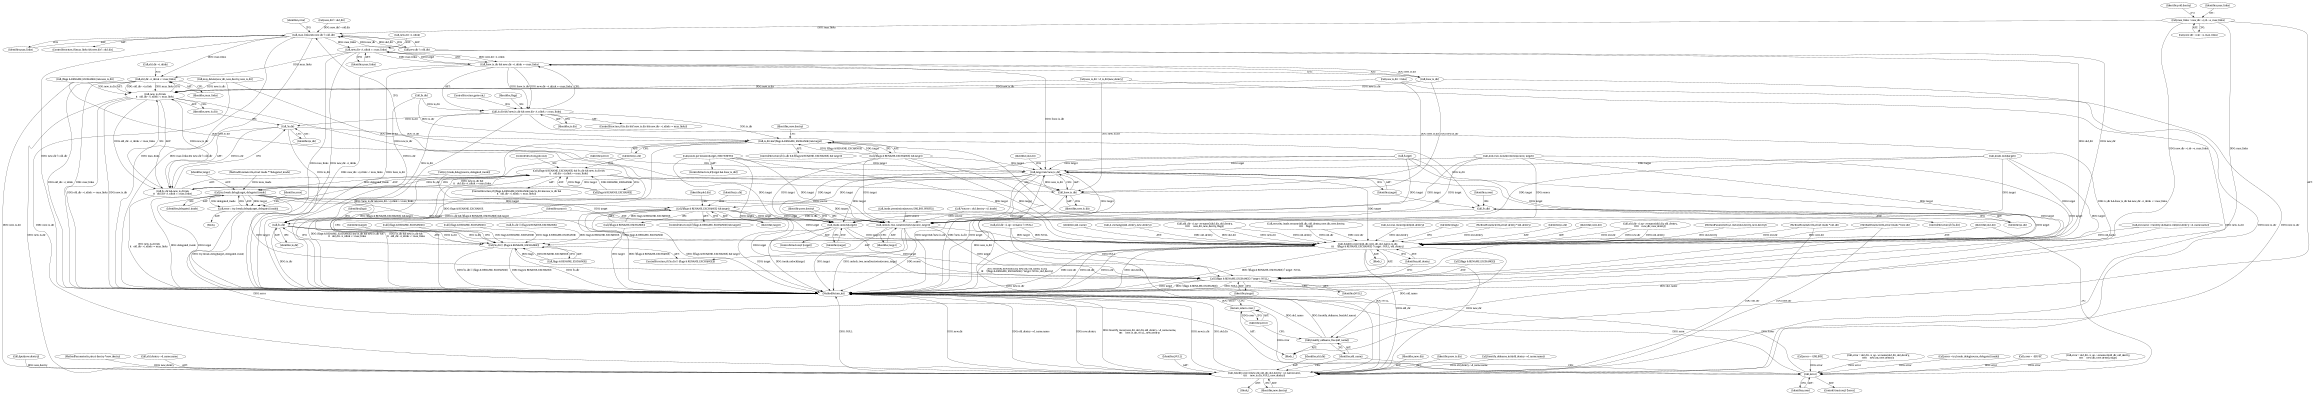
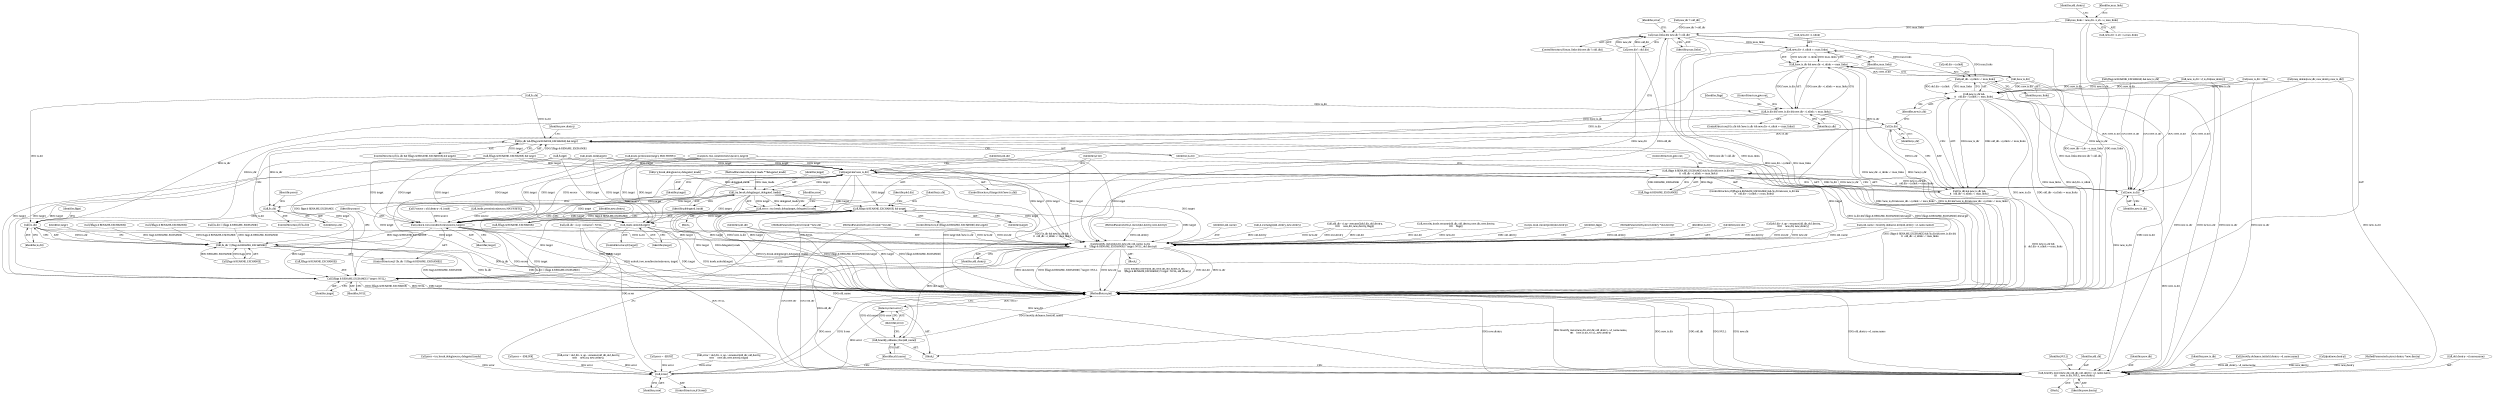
  digraph {
    fontname=Merriweather
    node [fontname=Merriweather]
    edge [fontname=Merriweather]
    n1 [label="(Call,max_links = new_dir->i_sb->s_max_links)"]
    n2 [label="(Call,max_links && new_dir != old_dir)"]
    n3 [label="(MethodReturn,int)"]
    n4 [label="(Block,)"]
    n5 [label="(Call,new_dir->i_sb->s_max_links)"]
    n6 [label="(Call,new_dir->i_nlink >= max_links)"]
    n7 [label="(Call,old_dir->i_nlink >= max_links)"]
    n8 [label="(Identifier,max_links)"]
    n9 [label="(ControlStructure,if (max_links && new_dir != old_dir))"]
    n10 [label="(Call,new_dir != old_dir)"]
    n11 [label="(Return,return error;)"]
    n12 [label="(Call,!new_is_dir && new_dir->i_nlink >= max_links)"]
    n13 [label="(Identifier,max_links)"]
    n14 [label="(Call,new_is_dir &&\n\t\t    old_dir->i_nlink >= max_links)"]
    n15 [label="(Identifier,max_links)"]
    n16 [label="(Call,fsnotify_move(old_dir, new_dir, old_name, is_dir,\n\t\t\t      !(flags & RENAME_EXCHANGE) ? target : NULL, old_dentry))"]
    n17 [label="(Call,is_dir && !new_is_dir && new_dir->i_nlink >= max_links)"]
    n18 [label="(Call,target && !new_is_dir)"]
    n19 [label="(Call,!new_is_dir)"]
    n20 [label="(Call,!is_dir)"]
    n21 [label="(Call,is_dir && !(flags & RENAME_EXCHANGE) && target)"]
    n22 [label="(Call,!is_dir)"]
    n23 [label="(Identifier,is_dir)"]
    n24 [label="(ControlStructure,if (is_dir && !new_is_dir && new_dir->i_nlink >= max_links))"]
    n25 [label="(Call,try_break_deleg(target, delegated_inode))"]
    n26 [label="(Call,!(flags & RENAME_EXCHANGE) && target)"]
    n27 [label="(Call,unlock_two_nondirectories(source, target))"]
    n28 [label="(Call,!(flags & RENAME_EXCHANGE) ? target : NULL)"]
    n29 [label="(Call,inode_unlock(target))"]
    n30 [label="(Call,!new_is_dir)"]
    n31 [label="(Identifier,target)"]
    n32 [label="(ControlStructure,if (target && !new_is_dir))"]
    n33 [label="(Call,fsnotify_move(new_dir, old_dir, old_dentry->d_name.name,\n\t\t\t\t      new_is_dir, NULL, new_dentry))"]
    n34 [label="(Call,!is_dir && new_is_dir &&\n\t\t    old_dir->i_nlink >= max_links)"]
    n35 [label="(Identifier,is_dir)"]
    n36 [label="(Call,!is_dir)"]
    n37 [label="(Identifier,is_dir)"]
    n38 [label="(ControlStructure,if (is_dir && !(flags & RENAME_EXCHANGE) && target))"]
    n39 [label="(Call,!(flags & RENAME_EXCHANGE) && target)"]
    n40 [label="(Call,!is_dir || (flags & RENAME_EXCHANGE))"]
    n41 [label="(Identifier,is_dir)"]
    n42 [label="(Call,(flags & RENAME_EXCHANGE) && !is_dir && new_is_dir &&\n\t\t    old_dir->i_nlink >= max_links)"]
    n43 [label="(Call,flags & RENAME_EXCHANGE)"]
    n44 [label="(ControlStructure,if ((flags & RENAME_EXCHANGE) && !is_dir && new_is_dir &&\n\t\t    old_dir->i_nlink >= max_links))"]
    n45 [label="(Identifier,new_is_dir)"]
    n46 [label="(ControlStructure,if (!is_dir || (flags & RENAME_EXCHANGE)))"]
    n47 [label="(Call,flags & RENAME_EXCHANGE)"]
    n48 [label="(Identifier,is_dir)"]
    n49 [label="(ControlStructure,if (!is_dir))"]
    n50 [label="(Call,fsnotify_oldname_free(old_name))"]
    n51 [label="(Identifier,old_dentry)"]
    n52 [label="(Block,)"]
    n53 [label="(Block,)"]
    n54 [label="(Identifier,new_dentry)"]
    n55 [label="(Identifier,old_name)"]
    n56 [label="(Call,!error)"]
    n57 [label="(Call,error = try_break_deleg(target, delegated_inode))"]
    n58 [label="(Identifier,delegated_inode)"]
    n59 [label="(ControlStructure,if (!(flags & RENAME_EXCHANGE) && target))"]
    n60 [label="(Identifier,target)"]
    n61 [label="(Call,!(flags & RENAME_EXCHANGE))"]
    n62 [label="(Identifier,target)"]
    n63 [label="(Identifier,NULL)"]
    n64 [label="(Identifier,target)"]
    n65 [label="(ControlStructure,if (target))"]
    n66 [label="(Identifier,target)"]
    n67 [label="(Identifier,new_is_dir)"]
    n68 [label="(Block,)"]
    n69 [label="(Identifier,error)"]
    n70 [label="(ControlStructure,if (!error))"]
    n71 [label="(Identifier,error)"]
    n72 [label="(MethodParameterIn,struct inode *new_dir)"]
    n73 [label="(Call,inode_lock(target))"]
    n74 [label="(Identifier,error)"]
    n75 [label="(MethodParameterIn,d_move(old_dentry, new_dentry))"]
    n76 [label="(Call,error = -EMLINK)"]
    n77 [label="(Identifier,NULL)"]
    n78 [label="(Identifier,error)"]
    n79 [label="(Identifier,old_dir)"]
    n80 [label="(MethodParameterIn,struct inode *old_dir)"]
    n81 [label="(Identifier,old_name)"]
    n82 [label="(Identifier,error)"]
    n83 [label="(Call,error = old_dir->i_op->rename(old_dir, old_dentry,\n\t\t\t\t\t      new_dir, new_dentry))"]
    n84 [label="(Call,d_exchange(old_dentry, new_dentry))"]
    n85 [label="(ControlStructure,goto out;)"]
    n86 [label="(Identifier,flags)"]
    n87 [label="(Identifier,error)"]
    n88 [label="(Call,old_dir->i_op->rename != NULL)"]
    n89 [label="(Identifier,old_dir)"]
    n90 [label="(Call,inode_permission(target, MAY_WRITE))"]
    n91 [label="(Call,old_name = fsnotify_oldname_init(old_dentry->d_name.name))"]
    n92 [label="(Call,old_dir->i_op->rename2(old_dir, old_dentry,\n\t\t\t\t\t       new_dir, new_dentry, flags))"]
    n93 [label="(Call,new_is_dir = false)"]
    n94 [label="(Call,security_inode_rename(old_dir, old_dentry, new_dir, new_dentry,\n\t\t\t\t      flags))"]
    n95 [label="(Identifier,old_dir)"]
    n96 [label="(Call,may_delete(new_dir, new_dentry, new_is_dir))"]
    n97 [label="(Call,lock_two_nondirectories(source, target))"]
    n98 [label="(Call,!is_dir || (flags & RENAME_EXCHANGE))"]
    n99 [label="(Identifier,new_dir)"]
    n100 [label="(Call,!is_dir)"]
    n101 [label="(Identifier,flags)"]
    n102 [label="(Call,is_local_mountpoint(old_dentry))"]
    n103 [label="(Identifier,source)"]
    n104 [label="(Identifier,is_dir)"]
    n105 [label="(Identifier,new_dentry)"]
    n106 [label="(Identifier,flags)"]
    n107 [label="(Identifier,target)"]
    n108 [label="(ControlStructure,goto out;)"]
    n109 [label="(Identifier,new_is_dir)"]
    n110 [label="(Identifier,old_dir)"]
    n111 [label="(Call,fsnotify_oldname_init(old_dentry->d_name.name))"]
    n112 [label="(Call,error = try_break_deleg(source, delegated_inode))"]
    n113 [label="(Call,!target)"]
    n114 [label="(MethodParameterIn,struct dentry *old_dentry)"]
    n115 [label="(Identifier,target)"]
    n116 [label="(Identifier,is_dir)"]
    n117 [label="(Call,(flags & RENAME_EXCHANGE) && new_is_dir)"]
    n118 [label="(Call,dput(new_dentry))"]
    n119 [label="(Call,new_is_dir = d_is_dir(new_dentry))"]
    n120 [label="(Identifier,old_dentry)"]
    n121 [label="(Call,!(flags & RENAME_EXCHANGE))"]
    n122 [label="(Identifier,new_dentry)"]
    n123 [label="(MethodParameterIn,struct dentry *new_dentry)"]
    n124 [label="(Call,!(flags & RENAME_EXCHANGE))"]
    n125 [label="(Identifier,new_dir)"]
    n126 [label="(Call,new_dir->i_nlink)"]
    n127 [label="(Call,error = -EBUSY)"]
    n128 [label="(Call,*source = old_dentry->d_inode)"]
    n129 [label="(Call,old_dir->i_nlink)"]
    n130 [label="(Call,error = old_dir->i_op->rename2(old_dir, old_dentry,\n\t\t\t\t\t       new_dir, new_dentry, flags))"]
    n131 [label="(Call,old_dir->i_op->rename(old_dir, old_dentry,\n\t\t\t\t\t      new_dir, new_dentry))"]
    n132 [label="(Call,try_break_deleg(source, delegated_inode))"]
    n133 [label="(Call,new_dir != old_dir)"]
    n134 [label="(Call,old_dentry->d_name.name)"]
-   n135 [label="(Call,inode_permission(source, EMLINK_WRITE))"]
+   n135 [label="(Call,inode_permission(source, MAY_WRITE))"]
    n136 [label="(MethodParameterIn,struct inode **delegated_inode)"]
    n137 [label="(Call,!(flags & RENAME_EXCHANGE))"]
    n138 [label="(Identifier,max_links)"]
    n1 -> n2 [label="DDG: max_links"]
    n1 -> n3 [label="DDG: max_links"]
    n1 -> n3 [label="DDG: new_dir->i_sb->s_max_links"]
    n1 -> n4 [label="AST: "]
    n1 -> n5 [label="CFG: "]
    n2 -> n3 [label="DDG: max_links"]
    n2 -> n3 [label="DDG: max_links && new_dir != old_dir"]
    n2 -> n3 [label="DDG: new_dir != old_dir"]
    n2 -> n6 [label="DDG: max_links"]
    n2 -> n7 [label="DDG: max_links"]
    n2 -> n8 [label="CFG: "]
    n2 -> n9 [label="AST: "]
    n2 -> n10 [label="CFG: "]
    n3 -> n11 [label="CFG: "]
    n5 -> n1 [label="AST: "]
    n6 -> n3 [label="DDG: new_dir->i_nlink"]
    n6 -> n3 [label="DDG: max_links"]
    n6 -> n7 [label="DDG: max_links"]
    n6 -> n12 [label="AST: "]
    n6 -> n12 [label="DDG: new_dir->i_nlink"]
    n6 -> n12 [label="DDG: max_links"]
    n6 -> n13 [label="CFG: "]
    n7 -> n3 [label="DDG: old_dir->i_nlink"]
    n7 -> n3 [label="DDG: max_links"]
    n7 -> n14 [label="AST: "]
    n7 -> n14 [label="DDG: old_dir->i_nlink"]
    n7 -> n14 [label="DDG: max_links"]
    n7 -> n15 [label="CFG: "]
    n8 -> n2 [label="AST: "]
    n10 -> n2 [label="AST: "]
    n10 -> n2 [label="DDG: new_dir"]
    n10 -> n2 [label="DDG: old_dir"]
    n10 -> n16 [label="DDG: old_dir"]
    n10 -> n16 [label="DDG: new_dir"]
    n11 -> n3 [label="DDG: <RET>"]
    n11 -> n4 [label="AST: "]
    n11 -> n71 [label="CFG: "]
    n12 -> n3 [label="DDG: new_dir->i_nlink >= max_links"]
    n12 -> n3 [label="DDG: !new_is_dir"]
-   n12 -> n6 [label="DDG: target"]
+   n12 -> n6 [label="CFG: "]
    n12 -> n17 [label="AST: "]
    n12 -> n17 [label="DDG: !new_is_dir"]
    n12 -> n17 [label="DDG: new_dir->i_nlink >= max_links"]
    n12 -> n18 [label="DDG: !new_is_dir"]
    n12 -> n19 [label="CFG: "]
    n13 -> n6 [label="AST: "]
    n14 -> n3 [label="DDG: new_is_dir"]
    n14 -> n3 [label="DDG: old_dir->i_nlink >= max_links"]
    n14 -> n7 [label="CFG: "]
    n14 -> n30 [label="DDG: new_is_dir"]
    n14 -> n33 [label="DDG: new_is_dir"]
    n14 -> n34 [label="AST: "]
    n14 -> n34 [label="DDG: new_is_dir"]
    n14 -> n34 [label="DDG: old_dir->i_nlink >= max_links"]
    n14 -> n45 [label="CFG: "]
    n15 -> n7 [label="AST: "]
    n16 -> n3 [label="DDG: old_dir"]
    n16 -> n3 [label="DDG: is_dir"]
    n16 -> n3 [label="DDG: old_dentry"]
    n16 -> n3 [label="DDG: !(flags & RENAME_EXCHANGE) ? target : NULL"]
    n16 -> n3 [label="DDG: new_dir"]
    n16 -> n3 [label="DDG: fsnotify_move(old_dir, new_dir, old_name, is_dir,\n\t\t\t      !(flags & RENAME_EXCHANGE) ? target : NULL, old_dentry)"]
    n16 -> n33 [label="DDG: new_dir"]
    n16 -> n33 [label="DDG: old_dir"]
    n16 -> n50 [label="DDG: old_name"]
    n16 -> n51 [label="CFG: "]
    n16 -> n52 [label="AST: "]
    n17 -> n3 [label="DDG: !new_is_dir && new_dir->i_nlink >= max_links"]
    n17 -> n3 [label="DDG: is_dir && !new_is_dir && new_dir->i_nlink >= max_links"]
    n17 -> n12 [label="CFG: "]
    n17 -> n20 [label="DDG: is_dir"]
    n17 -> n21 [label="DDG: is_dir"]
    n17 -> n22 [label="DDG: is_dir"]
    n17 -> n23 [label="CFG: "]
    n17 -> n24 [label="AST: "]
    n18 -> n3 [label="DDG: !new_is_dir"]
    n18 -> n3 [label="DDG: target"]
    n18 -> n3 [label="DDG: target && !new_is_dir"]
    n18 -> n16 [label="DDG: target"]
    n18 -> n25 [label="DDG: target"]
    n18 -> n26 [label="DDG: target"]
    n18 -> n27 [label="DDG: target"]
    n18 -> n28 [label="DDG: target"]
    n18 -> n29 [label="DDG: target"]
    n18 -> n30 [label="CFG: "]
    n18 -> n31 [label="CFG: "]
-   n90 -> n32 [label="AST: "]
+   n18 -> n32 [label="AST: "]
    n19 -> n12 [label="AST: "]
    n19 -> n12 [label="DDG: new_is_dir"]
    n19 -> n14 [label="DDG: new_is_dir"]
    n19 -> n30 [label="DDG: new_is_dir"]
    n19 -> n33 [label="DDG: new_is_dir"]
    n20 -> n21 [label="DDG: is_dir"]
    n20 -> n22 [label="DDG: is_dir"]
    n20 -> n34 [label="AST: "]
    n20 -> n34 [label="DDG: is_dir"]
    n20 -> n35 [label="CFG: "]
    n21 -> n3 [label="DDG: is_dir && !(flags & RENAME_EXCHANGE) && target"]
    n21 -> n3 [label="DDG: !(flags & RENAME_EXCHANGE) && target"]
    n21 -> n36 [label="DDG: is_dir"]
    n21 -> n37 [label="CFG: "]
    n21 -> n38 [label="AST: "]
    n21 -> n39 [label="CFG: "]
    n22 -> n3 [label="DDG: is_dir"]
    n22 -> n16 [label="DDG: is_dir"]
    n22 -> n40 [label="AST: "]
    n22 -> n40 [label="DDG: is_dir"]
    n22 -> n41 [label="CFG: "]
    n23 -> n17 [label="AST: "]
    n25 -> n3 [label="DDG: delegated_inode"]
    n25 -> n3 [label="DDG: target"]
    n25 -> n16 [label="DDG: target"]
    n25 -> n26 [label="DDG: target"]
    n25 -> n27 [label="DDG: target"]
    n25 -> n28 [label="DDG: target"]
    n25 -> n29 [label="DDG: target"]
    n25 -> n57 [label="AST: "]
    n25 -> n57 [label="DDG: target"]
    n25 -> n57 [label="DDG: delegated_inode"]
    n25 -> n58 [label="CFG: "]
    n26 -> n3 [label="DDG: target"]
    n26 -> n3 [label="DDG: !(flags & RENAME_EXCHANGE)"]
    n26 -> n3 [label="DDG: !(flags & RENAME_EXCHANGE) && target"]
    n26 -> n16 [label="DDG: target"]
    n26 -> n27 [label="DDG: target"]
    n26 -> n28 [label="DDG: target"]
    n26 -> n29 [label="DDG: target"]
    n26 -> n59 [label="AST: "]
    n26 -> n60 [label="CFG: "]
    n26 -> n61 [label="CFG: "]
    n27 -> n3 [label="DDG: source"]
    n27 -> n3 [label="DDG: target"]
    n27 -> n3 [label="DDG: unlock_two_nondirectories(source, target)"]
    n27 -> n16 [label="DDG: target"]
    n27 -> n28 [label="DDG: target"]
    n27 -> n46 [label="AST: "]
    n27 -> n62 [label="CFG: "]
    n28 -> n3 [label="DDG: NULL"]
    n28 -> n3 [label="DDG: target"]
    n28 -> n3 [label="DDG: !(flags & RENAME_EXCHANGE)"]
    n28 -> n16 [label="AST: "]
    n28 -> n63 [label="CFG: "]
    n28 -> n64 [label="CFG: "]
    n29 -> n3 [label="DDG: inode_unlock(target)"]
    n29 -> n3 [label="DDG: target"]
    n29 -> n16 [label="DDG: target"]
    n29 -> n28 [label="DDG: target"]
    n29 -> n65 [label="AST: "]
    n29 -> n66 [label="CFG: "]
    n30 -> n3 [label="DDG: new_is_dir"]
    n30 -> n18 [label="AST: "]
    n30 -> n18 [label="DDG: new_is_dir"]
    n30 -> n33 [label="DDG: new_is_dir"]
    n30 -> n67 [label="CFG: "]
    n31 -> n18 [label="AST: "]
    n31 -> n36 [label="CFG: "]
    n33 -> n3 [label="DDG: old_dentry->d_name.name"]
    n33 -> n3 [label="DDG: new_dentry"]
    n33 -> n3 [label="DDG: fsnotify_move(new_dir, old_dir, old_dentry->d_name.name,\n\t\t\t\t      new_is_dir, NULL, new_dentry)"]
    n33 -> n3 [label="DDG: new_is_dir"]
    n33 -> n3 [label="DDG: old_dir"]
    n33 -> n3 [label="DDG: NULL"]
    n33 -> n3 [label="DDG: new_dir"]
    n33 -> n53 [label="AST: "]
    n33 -> n54 [label="CFG: "]
    n34 -> n3 [label="DDG: new_is_dir &&\n\t\t    old_dir->i_nlink >= max_links"]
    n34 -> n14 [label="CFG: "]
    n34 -> n20 [label="CFG: "]
    n34 -> n42 [label="AST: "]
    n34 -> n42 [label="DDG: !is_dir"]
    n34 -> n42 [label="DDG: new_is_dir &&\n\t\t    old_dir->i_nlink >= max_links"]
    n35 -> n20 [label="AST: "]
    n36 -> n22 [label="DDG: is_dir"]
    n36 -> n48 [label="CFG: "]
    n36 -> n49 [label="AST: "]
    n37 -> n2 [label="CFG: "]
    n37 -> n21 [label="AST: "]
    n37 -> n42 [label="CFG: "]
    n39 -> n16 [label="DDG: target"]
    n39 -> n18 [label="DDG: target"]
    n39 -> n21 [label="AST: "]
    n39 -> n21 [label="DDG: !(flags & RENAME_EXCHANGE)"]
    n39 -> n21 [label="DDG: target"]
    n39 -> n27 [label="DDG: target"]
    n39 -> n28 [label="DDG: target"]
    n39 -> n29 [label="DDG: target"]
    n40 -> n3 [label="DDG: !is_dir || (flags & RENAME_EXCHANGE)"]
    n40 -> n3 [label="DDG: flags & RENAME_EXCHANGE"]
    n40 -> n3 [label="DDG: !is_dir"]
    n40 -> n22 [label="CFG: "]
    n40 -> n46 [label="AST: "]
    n40 -> n47 [label="CFG: "]
    n41 -> n22 [label="AST: "]
    n42 -> n3 [label="DDG: !is_dir && new_is_dir &&\n\t\t    old_dir->i_nlink >= max_links"]
    n42 -> n3 [label="DDG: (flags & RENAME_EXCHANGE) && !is_dir && new_is_dir &&\n\t\t    old_dir->i_nlink >= max_links"]
    n42 -> n34 [label="CFG: "]
    n42 -> n40 [label="DDG: flags & RENAME_EXCHANGE"]
    n42 -> n43 [label="CFG: "]
    n42 -> n44 [label="AST: "]
    n43 -> n42 [label="AST: "]
    n43 -> n42 [label="DDG: flags"]
    n43 -> n42 [label="DDG: RENAME_EXCHANGE"]
    n45 -> n14 [label="AST: "]
    n45 -> n20 [label="CFG: "]
    n47 -> n40 [label="AST: "]
    n47 -> n40 [label="DDG: flags"]
    n47 -> n40 [label="DDG: RENAME_EXCHANGE"]
    n48 -> n21 [label="CFG: "]
    n48 -> n36 [label="AST: "]
    n50 -> n3 [label="DDG: fsnotify_oldname_free(old_name)"]
    n50 -> n3 [label="DDG: old_name"]
    n50 -> n4 [label="AST: "]
    n50 -> n55 [label="CFG: "]
    n51 -> n16 [label="AST: "]
    n51 -> n28 [label="CFG: "]
    n54 -> n33 [label="AST: "]
    n55 -> n33 [label="CFG: "]
    n55 -> n50 [label="AST: "]
    n55 -> n56 [label="CFG: "]
    n56 -> n3 [label="DDG: error"]
    n56 -> n3 [label="DDG: !error"]
    n56 -> n11 [label="DDG: error"]
    n56 -> n69 [label="CFG: "]
    n56 -> n70 [label="AST: "]
    n57 -> n3 [label="DDG: try_break_deleg(target, delegated_inode)"]
    n57 -> n25 [label="CFG: "]
    n57 -> n56 [label="DDG: error"]
    n57 -> n68 [label="AST: "]
    n58 -> n25 [label="AST: "]
    n60 -> n26 [label="AST: "]
    n61 -> n26 [label="AST: "]
    n61 -> n26 [label="DDG: flags & RENAME_EXCHANGE"]
    n61 -> n40 [label="DDG: flags & RENAME_EXCHANGE"]
    n62 -> n27 [label="AST: "]
    n63 -> n28 [label="AST: "]
    n64 -> n28 [label="AST: "]
    n66 -> n29 [label="AST: "]
    n67 -> n30 [label="AST: "]
    n69 -> n56 [label="AST: "]
    n71 -> n11 [label="AST: "]
    n71 -> n11 [label="DDG: error"]
    n71 -> n50 [label="CFG: "]
    n72 -> n16 [label="DDG: new_dir"]
    n72 -> n33 [label="DDG: new_dir"]
    n73 -> n16 [label="DDG: target"]
    n73 -> n18 [label="DDG: target"]
    n73 -> n27 [label="DDG: target"]
    n73 -> n28 [label="DDG: target"]
    n73 -> n29 [label="DDG: target"]
    n74 -> n18 [label="CFG: "]
    n74 -> n57 [label="AST: "]
    n75 -> n16 [label="DDG: old_dentry"]
    n76 -> n56 [label="DDG: error"]
    n77 -> n33 [label="AST: "]
    n78 -> n2 [label="CFG: "]
    n79 -> n33 [label="AST: "]
    n80 -> n16 [label="DDG: old_dir"]
    n80 -> n33 [label="DDG: old_dir"]
    n81 -> n16 [label="AST: "]
    n82 -> n57 [label="CFG: "]
    n83 -> n56 [label="DDG: error"]
    n84 -> n16 [label="DDG: old_dentry"]
    n85 -> n17 [label="CFG: "]
    n86 -> n22 [label="CFG: "]
    n87 -> n36 [label="CFG: "]
    n88 -> n16 [label="DDG: NULL"]
    n88 -> n28 [label="DDG: NULL"]
    n88 -> n33 [label="DDG: NULL"]
    n89 -> n18 [label="CFG: "]
    n90 -> n16 [label="DDG: target"]
    n90 -> n18 [label="DDG: target"]
    n90 -> n27 [label="DDG: target"]
    n90 -> n28 [label="DDG: target"]
    n90 -> n29 [label="DDG: target"]
    n91 -> n16 [label="DDG: old_name"]
    n91 -> n50 [label="DDG: old_name"]
    n92 -> n16 [label="DDG: old_dir"]
    n92 -> n16 [label="DDG: new_dir"]
    n92 -> n16 [label="DDG: old_dentry"]
    n93 -> n14 [label="DDG: new_is_dir"]
    n93 -> n30 [label="DDG: new_is_dir"]
    n93 -> n33 [label="DDG: new_is_dir"]
    n94 -> n16 [label="DDG: old_dir"]
    n94 -> n16 [label="DDG: new_dir"]
    n95 -> n16 [label="AST: "]
    n95 -> n56 [label="CFG: "]
    n96 -> n14 [label="DDG: new_is_dir"]
    n96 -> n30 [label="DDG: new_is_dir"]
    n96 -> n33 [label="DDG: new_is_dir"]
    n97 -> n16 [label="DDG: target"]
    n97 -> n18 [label="DDG: target"]
    n97 -> n27 [label="DDG: source"]
    n97 -> n27 [label="DDG: target"]
-   n97 -> n28 [label="DDG: target"]
    n97 -> n29 [label="DDG: target"]
    n98 -> n40 [label="DDG: flags & RENAME_EXCHANGE"]
    n99 -> n33 [label="AST: "]
    n100 -> n17 [label="DDG: is_dir"]
    n100 -> n21 [label="DDG: is_dir"]
    n100 -> n22 [label="DDG: is_dir"]
    n101 -> n17 [label="CFG: "]
    n102 -> n16 [label="DDG: old_dentry"]
    n103 -> n27 [label="AST: "]
    n103 -> n40 [label="CFG: "]
    n104 -> n26 [label="CFG: "]
    n105 -> n21 [label="CFG: "]
    n106 -> n16 [label="CFG: "]
    n107 -> n40 [label="CFG: "]
    n108 -> n42 [label="CFG: "]
    n109 -> n33 [label="AST: "]
    n110 -> n26 [label="CFG: "]
    n111 -> n33 [label="DDG: old_dentry->d_name.name"]
    n112 -> n56 [label="DDG: error"]
    n113 -> n16 [label="DDG: target"]
    n113 -> n18 [label="DDG: target"]
    n113 -> n27 [label="DDG: target"]
    n113 -> n28 [label="DDG: target"]
    n113 -> n29 [label="DDG: target"]
    n114 -> n16 [label="DDG: old_dentry"]
    n115 -> n25 [label="AST: "]
    n116 -> n16 [label="AST: "]
    n117 -> n14 [label="DDG: new_is_dir"]
    n117 -> n30 [label="DDG: new_is_dir"]
    n117 -> n33 [label="DDG: new_is_dir"]
    n118 -> n33 [label="DDG: new_dentry"]
    n119 -> n14 [label="DDG: new_is_dir"]
    n119 -> n30 [label="DDG: new_is_dir"]
    n119 -> n33 [label="DDG: new_is_dir"]
    n120 -> n1 [label="CFG: "]
    n121 -> n40 [label="DDG: flags & RENAME_EXCHANGE"]
    n122 -> n27 [label="CFG: "]
    n122 -> n29 [label="CFG: "]
    n123 -> n33 [label="DDG: new_dentry"]
    n124 -> n28 [label="AST: "]
    n125 -> n16 [label="AST: "]
    n126 -> n6 [label="AST: "]
    n127 -> n56 [label="DDG: error"]
    n128 -> n27 [label="DDG: source"]
    n129 -> n7 [label="AST: "]
    n130 -> n56 [label="DDG: error"]
    n131 -> n16 [label="DDG: old_dir"]
    n131 -> n16 [label="DDG: new_dir"]
    n131 -> n16 [label="DDG: old_dentry"]
    n132 -> n25 [label="DDG: delegated_inode"]
    n132 -> n27 [label="DDG: source"]
    n133 -> n2 [label="DDG: new_dir != old_dir"]
    n134 -> n33 [label="AST: "]
    n135 -> n27 [label="DDG: source"]
    n136 -> n25 [label="DDG: max_inode"]
    n137 -> n40 [label="DDG: flags & RENAME_EXCHANGE"]
    n138 -> n1 [label="AST: "]
  }
